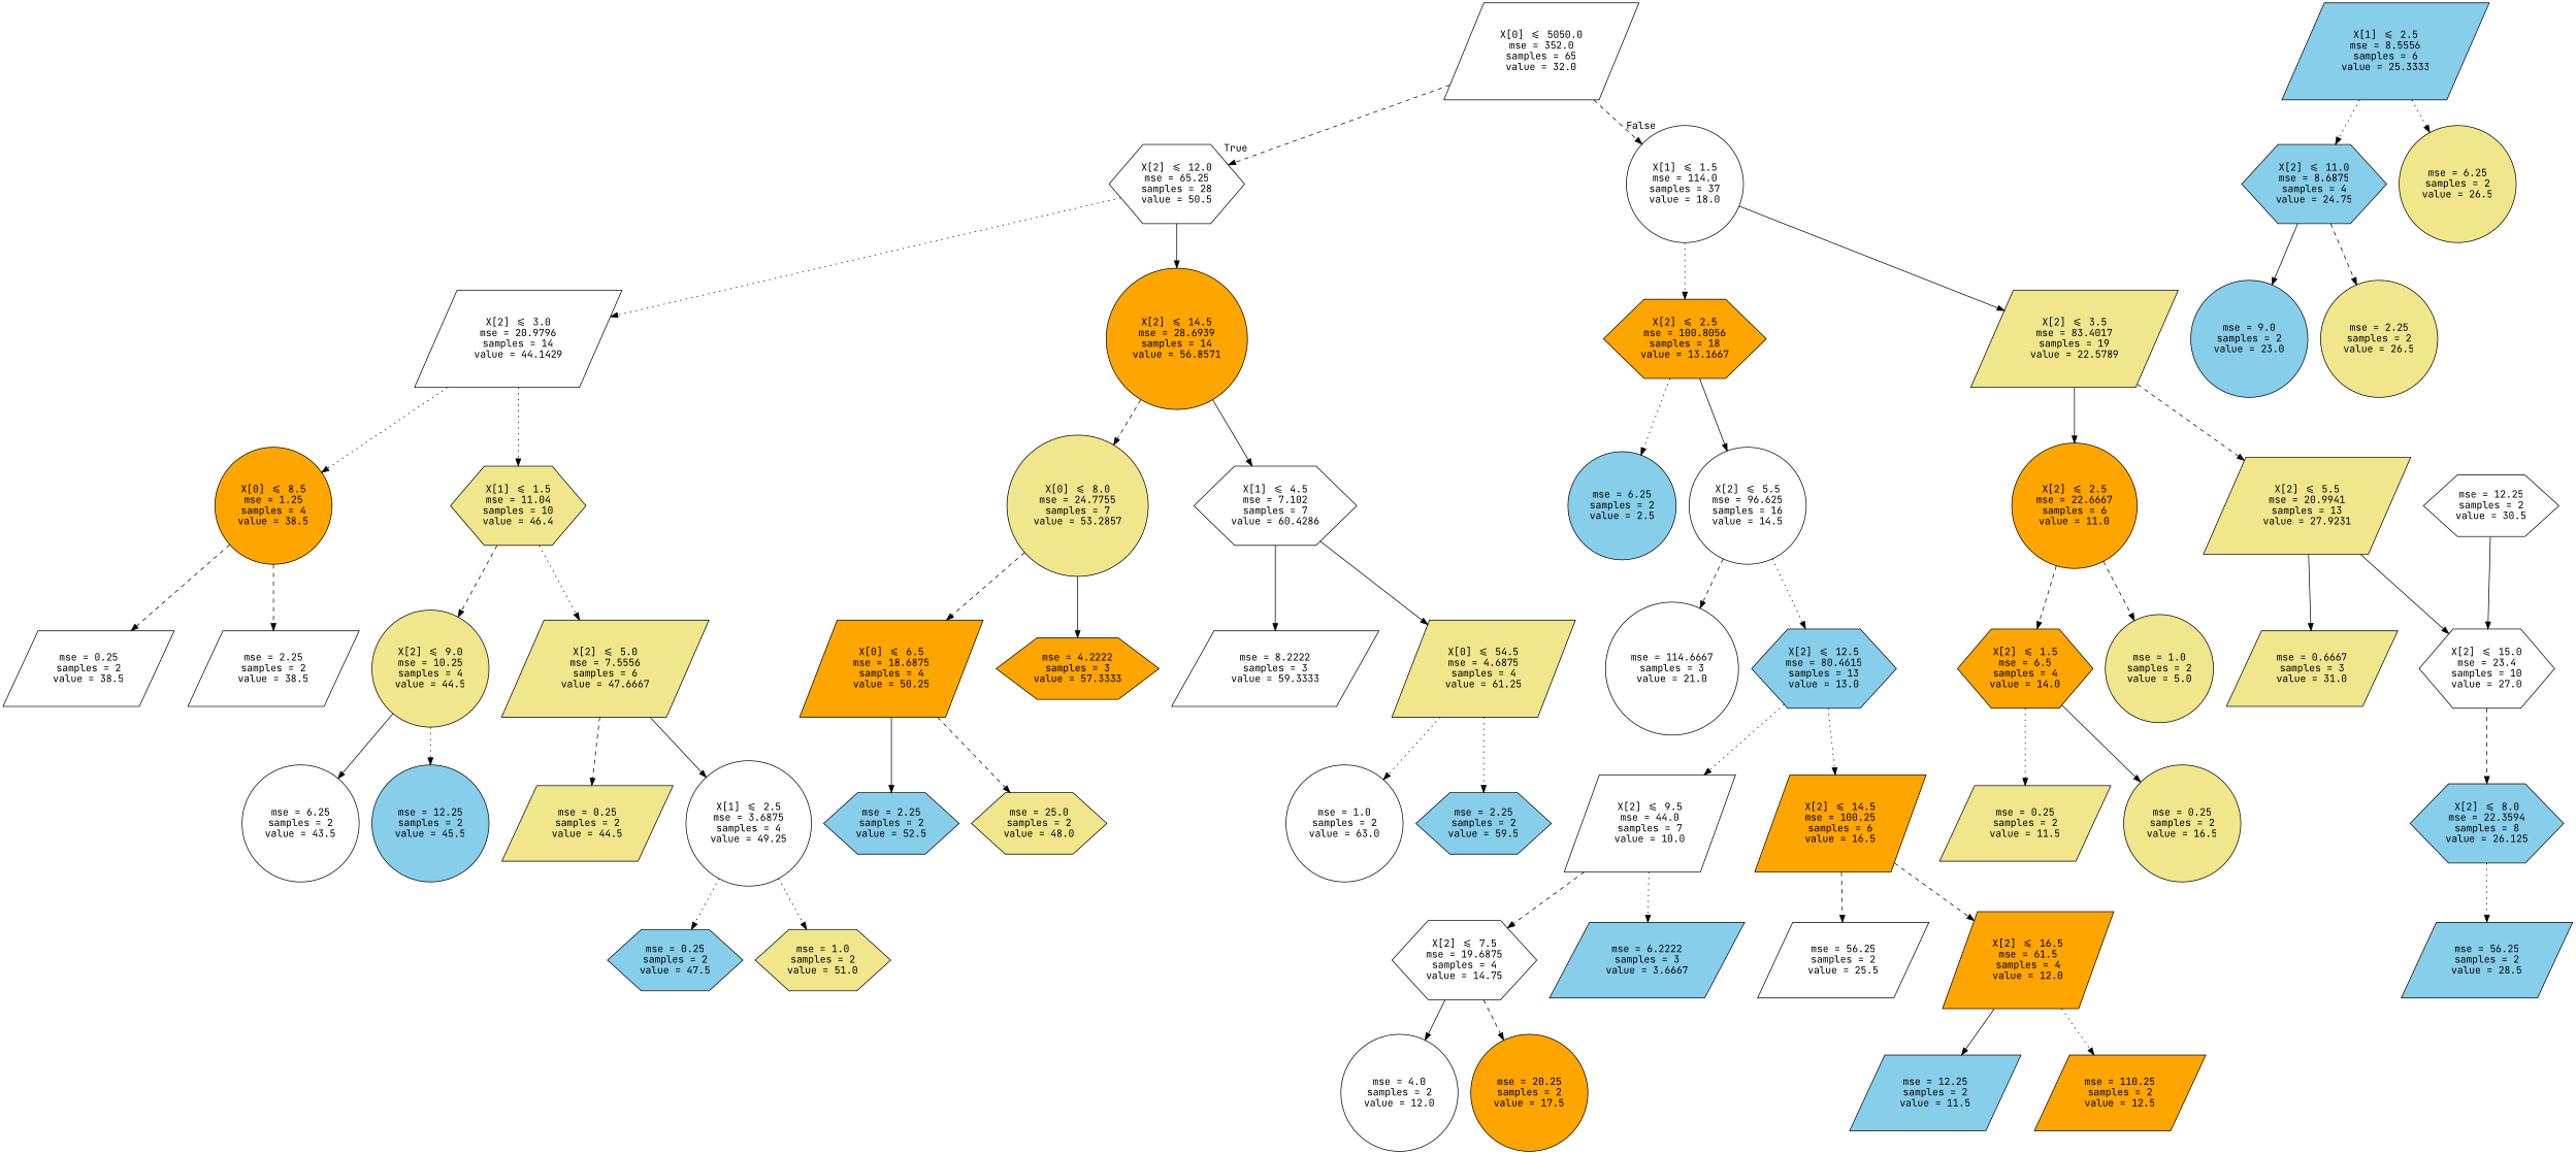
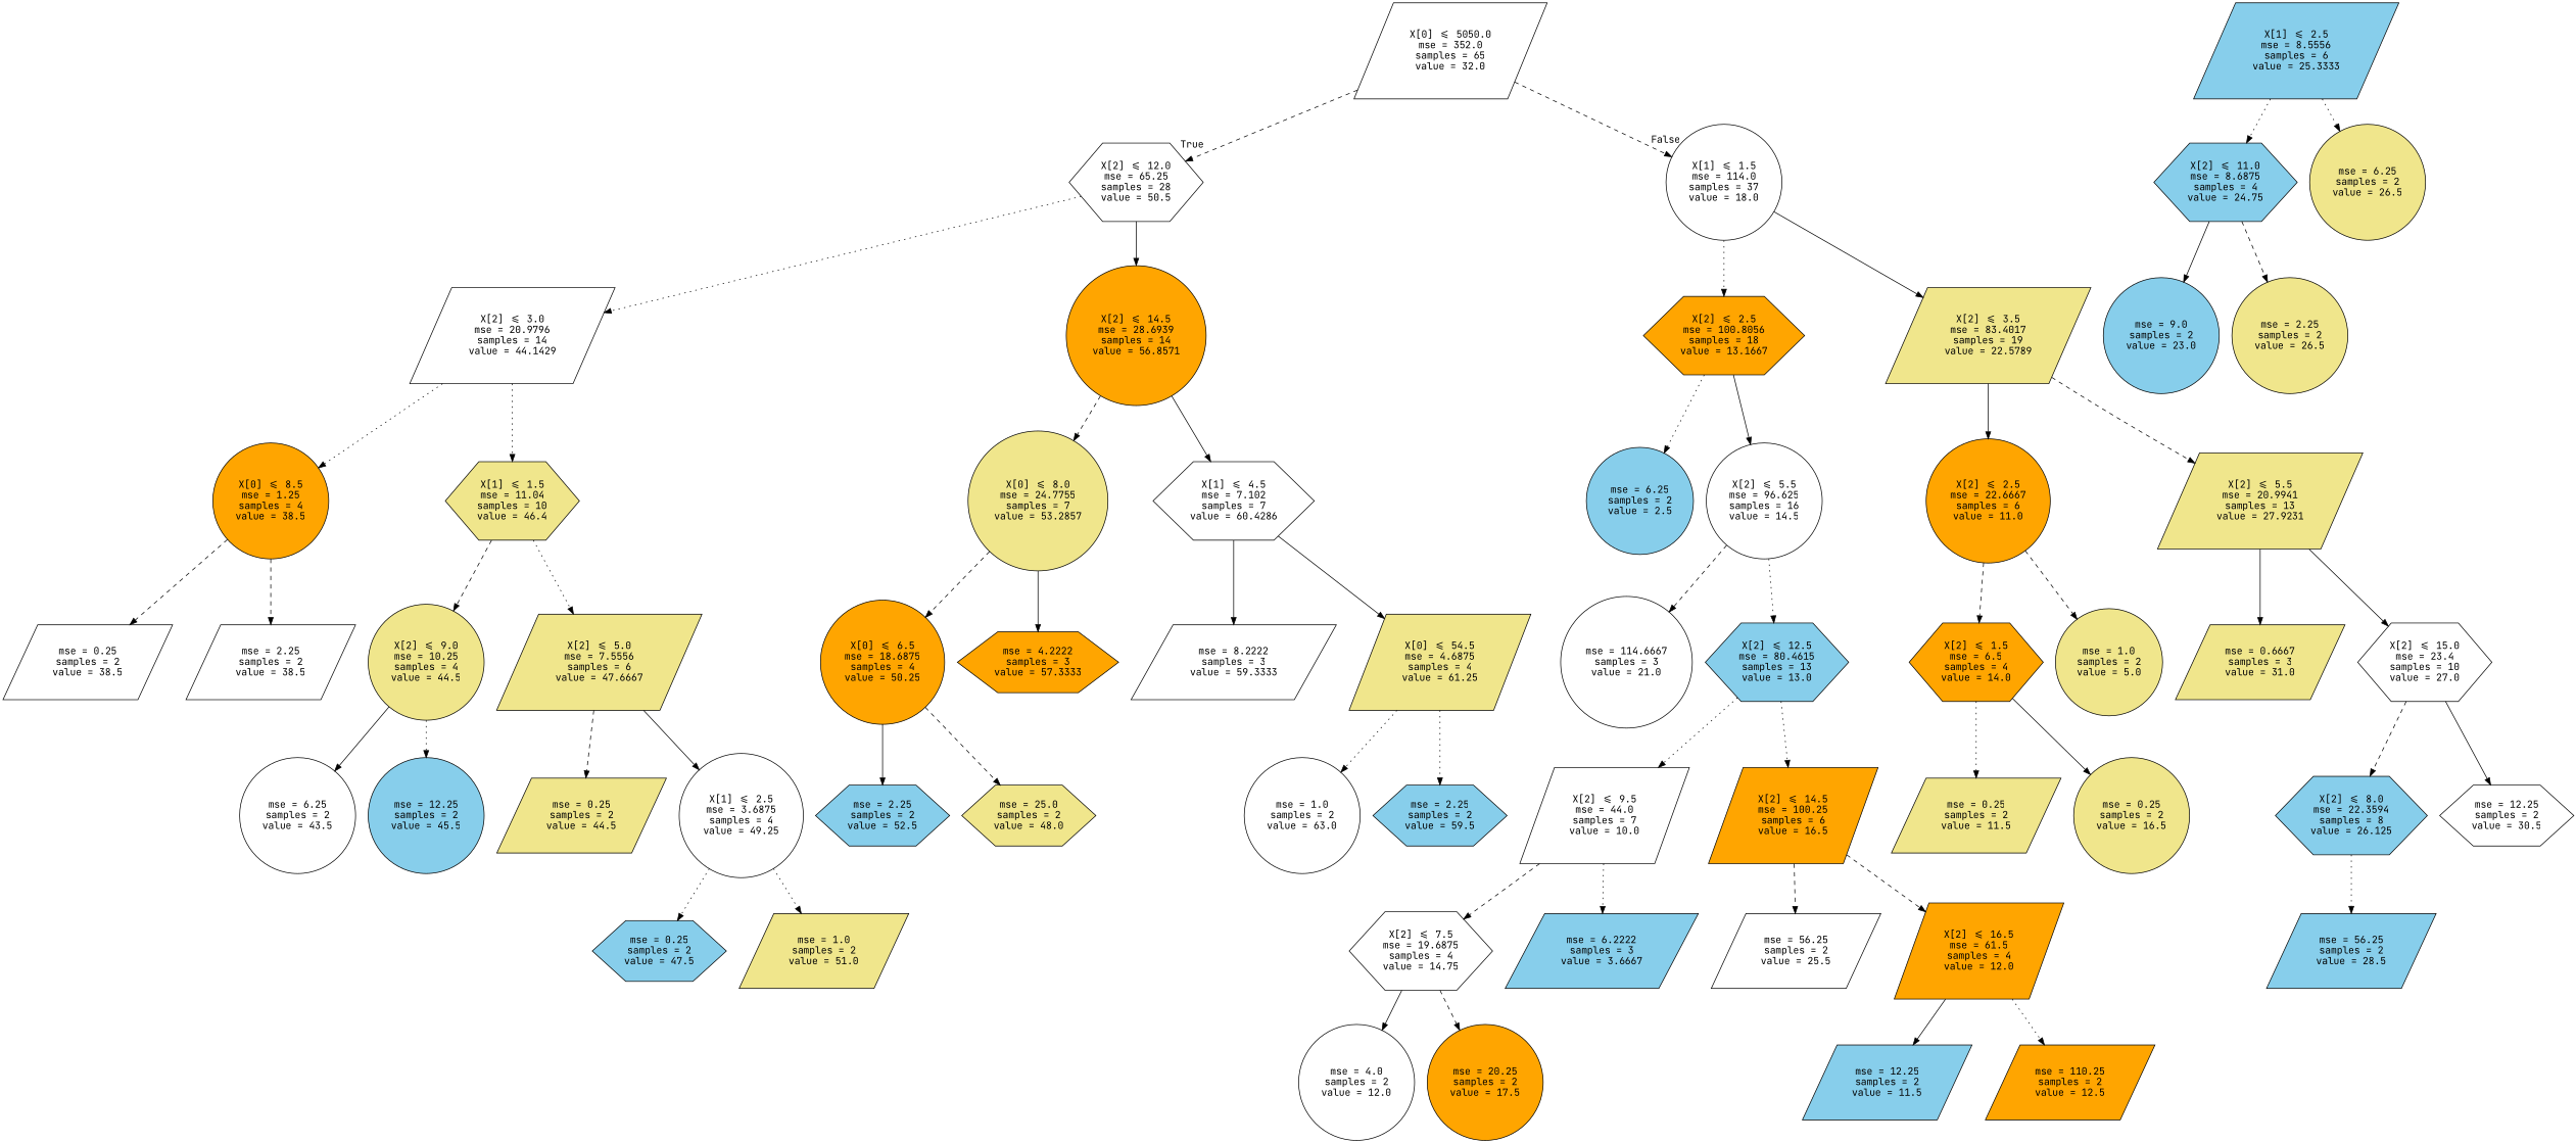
  digraph {
    fontname="JetBrains Mono"
    node [fillcolor=white fontname="JetBrains Mono" shape=parallelogram style=filled]
    edge [fontname="JetBrains Mono" style=dotted]
    n1 [label="X[0] <= 5050.0\nmse = 352.0\nsamples = 65\nvalue = 32.0"]
    n2 [label="X[2] <= 12.0\nmse = 65.25\nsamples = 28\nvalue = 50.5" shape=hexagon]
    n3 [label="X[1] <= 1.5\nmse = 114.0\nsamples = 37\nvalue = 18.0" shape=circle]
    n4 [label="X[2] <= 3.0\nmse = 20.9796\nsamples = 14\nvalue = 44.1429"]
    n5 [fillcolor=orange label="X[2] <= 14.5\nmse = 28.6939\nsamples = 14\nvalue = 56.8571" shape=circle]
    n6 [fillcolor=orange label="X[2] <= 2.5\nmse = 100.8056\nsamples = 18\nvalue = 13.1667" shape=hexagon]
    n7 [fillcolor=khaki label="X[2] <= 3.5\nmse = 83.4017\nsamples = 19\nvalue = 22.5789"]
    n8 [fillcolor=orange label="X[0] <= 8.5\nmse = 1.25\nsamples = 4\nvalue = 38.5" shape=circle]
    n9 [fillcolor=khaki label="X[1] <= 1.5\nmse = 11.04\nsamples = 10\nvalue = 46.4" shape=hexagon]
    n10 [fillcolor=khaki label="X[0] <= 8.0\nmse = 24.7755\nsamples = 7\nvalue = 53.2857" shape=circle]
    n11 [label="X[1] <= 4.5\nmse = 7.102\nsamples = 7\nvalue = 60.4286" shape=hexagon]
    n12 [label="mse = 0.25\nsamples = 2\nvalue = 38.5"]
    n13 [label="mse = 2.25\nsamples = 2\nvalue = 38.5"]
    n14 [fillcolor=khaki label="X[2] <= 9.0\nmse = 10.25\nsamples = 4\nvalue = 44.5" shape=circle]
    n15 [fillcolor=khaki label="X[2] <= 5.0\nmse = 7.5556\nsamples = 6\nvalue = 47.6667"]
    n16 [label="mse = 6.25\nsamples = 2\nvalue = 43.5" shape=circle]
    n17 [fillcolor=skyblue label="mse = 12.25\nsamples = 2\nvalue = 45.5" shape=circle]
    n18 [fillcolor=khaki label="mse = 0.25\nsamples = 2\nvalue = 44.5"]
    n19 [label="X[1] <= 2.5\nmse = 3.6875\nsamples = 4\nvalue = 49.25" shape=circle]
    n20 [fillcolor=skyblue label="mse = 0.25\nsamples = 2\nvalue = 47.5" shape=hexagon]
-   n21 [fillcolor=khaki label="mse = 1.0\nsamples = 2\nvalue = 51.0" shape=hexagon]
-   n22 [fillcolor=orange label="X[0] <= 6.5\nmse = 18.6875\nsamples = 4\nvalue = 50.25"]
+   n21 [fillcolor=khaki label="mse = 1.0\nsamples = 2\nvalue = 51.0"]
+   n22 [fillcolor=orange label="X[0] <= 6.5\nmse = 18.6875\nsamples = 4\nvalue = 50.25" shape=circle]
    n23 [fillcolor=orange label="mse = 4.2222\nsamples = 3\nvalue = 57.3333" shape=hexagon]
    n24 [label="mse = 8.2222\nsamples = 3\nvalue = 59.3333"]
    n25 [fillcolor=khaki label="X[0] <= 54.5\nmse = 4.6875\nsamples = 4\nvalue = 61.25"]
    n26 [fillcolor=skyblue label="mse = 2.25\nsamples = 2\nvalue = 52.5" shape=hexagon]
    n27 [fillcolor=khaki label="mse = 25.0\nsamples = 2\nvalue = 48.0" shape=hexagon]
    n28 [label="mse = 1.0\nsamples = 2\nvalue = 63.0" shape=circle]
    n29 [fillcolor=skyblue label="mse = 2.25\nsamples = 2\nvalue = 59.5" shape=hexagon]
    n30 [fillcolor=skyblue label="mse = 6.25\nsamples = 2\nvalue = 2.5" shape=circle]
    n31 [label="X[2] <= 5.5\nmse = 96.625\nsamples = 16\nvalue = 14.5" shape=circle]
    n32 [fillcolor=orange label="X[2] <= 2.5\nmse = 22.6667\nsamples = 6\nvalue = 11.0" shape=circle]
    n33 [fillcolor=khaki label="X[2] <= 5.5\nmse = 20.9941\nsamples = 13\nvalue = 27.9231"]
    n34 [label="mse = 114.6667\nsamples = 3\nvalue = 21.0" shape=circle]
    n35 [fillcolor=skyblue label="X[2] <= 12.5\nmse = 80.4615\nsamples = 13\nvalue = 13.0" shape=hexagon]
    n36 [label="X[2] <= 9.5\nmse = 44.0\nsamples = 7\nvalue = 10.0"]
    n37 [fillcolor=orange label="X[2] <= 14.5\nmse = 100.25\nsamples = 6\nvalue = 16.5"]
    n38 [label="X[2] <= 7.5\nmse = 19.6875\nsamples = 4\nvalue = 14.75" shape=hexagon]
    n39 [fillcolor=skyblue label="mse = 6.2222\nsamples = 3\nvalue = 3.6667"]
    n40 [label="mse = 56.25\nsamples = 2\nvalue = 25.5"]
    n41 [fillcolor=orange label="X[2] <= 16.5\nmse = 61.5\nsamples = 4\nvalue = 12.0"]
    n42 [label="mse = 4.0\nsamples = 2\nvalue = 12.0" shape=circle]
    n43 [fillcolor=orange label="mse = 20.25\nsamples = 2\nvalue = 17.5" shape=circle]
    n44 [fillcolor=skyblue label="mse = 12.25\nsamples = 2\nvalue = 11.5"]
    n45 [fillcolor=orange label="mse = 110.25\nsamples = 2\nvalue = 12.5"]
    n46 [fillcolor=orange label="X[2] <= 1.5\nmse = 6.5\nsamples = 4\nvalue = 14.0" shape=hexagon]
    n47 [fillcolor=khaki label="mse = 1.0\nsamples = 2\nvalue = 5.0" shape=circle]
    n48 [fillcolor=khaki label="mse = 0.6667\nsamples = 3\nvalue = 31.0"]
    n49 [label="X[2] <= 15.0\nmse = 23.4\nsamples = 10\nvalue = 27.0" shape=hexagon]
    n50 [fillcolor=khaki label="mse = 0.25\nsamples = 2\nvalue = 11.5"]
    n51 [fillcolor=khaki label="mse = 0.25\nsamples = 2\nvalue = 16.5" shape=circle]
    n52 [fillcolor=skyblue label="X[2] <= 8.0\nmse = 22.3594\nsamples = 8\nvalue = 26.125" shape=hexagon]
    n53 [label="mse = 12.25\nsamples = 2\nvalue = 30.5" shape=hexagon]
    n54 [fillcolor=skyblue label="mse = 56.25\nsamples = 2\nvalue = 28.5"]
    n55 [fillcolor=skyblue label="X[1] <= 2.5\nmse = 8.5556\nsamples = 6\nvalue = 25.3333"]
    n56 [fillcolor=skyblue label="X[2] <= 11.0\nmse = 8.6875\nsamples = 4\nvalue = 24.75" shape=hexagon]
    n57 [fillcolor=khaki label="mse = 6.25\nsamples = 2\nvalue = 26.5" shape=circle]
    n58 [fillcolor=skyblue label="mse = 9.0\nsamples = 2\nvalue = 23.0" shape=circle]
    n59 [fillcolor=khaki label="mse = 2.25\nsamples = 2\nvalue = 26.5" shape=circle]
    n1 -> n2 [headlabel=True labelangle=45 labeldistance=2.5 style=dashed]
    n1 -> n3 [headlabel=False labelangle=-45 labeldistance=2.5 style=dashed]
    n2 -> n4
    n2 -> n5 [style=solid]
    n3 -> n6
    n3 -> n7 [style=solid]
    n4 -> n8
    n4 -> n9
    n5 -> n10 [style=dashed]
    n5 -> n11 [style=solid]
    n6 -> n30
    n6 -> n31 [style=solid]
    n7 -> n32 [style=solid]
    n7 -> n33 [style=dashed]
    n8 -> n12 [style=dashed]
    n8 -> n13 [style=dashed]
    n9 -> n14 [style=dashed]
    n9 -> n15
    n10 -> n22 [style=dashed]
    n10 -> n23 [style=solid]
    n11 -> n24 [style=solid]
    n11 -> n25 [style=solid]
    n14 -> n16 [style=solid]
    n14 -> n17
    n15 -> n18 [style=dashed]
    n15 -> n19 [style=solid]
    n19 -> n20
    n19 -> n21
    n22 -> n26 [style=solid]
    n22 -> n27 [style=dashed]
    n25 -> n28
    n25 -> n29
    n31 -> n34 [style=dashed]
    n31 -> n35
    n32 -> n46 [style=dashed]
    n32 -> n47 [style=dashed]
    n33 -> n48 [style=solid]
    n33 -> n49 [style=solid]
    n35 -> n36
    n35 -> n37
    n36 -> n38 [style=dashed]
    n36 -> n39
    n37 -> n40 [style=dashed]
    n37 -> n41 [style=dashed]
    n38 -> n42 [style=solid]
    n38 -> n43 [style=dashed]
    n41 -> n44 [style=solid]
    n41 -> n45
    n46 -> n50
    n46 -> n51 [style=solid]
    n49 -> n52 [style=dashed]
-   n53 -> n49 [style=solid]
+   n49 -> n53 [style=solid]
    n52 -> n54
    n55 -> n56
    n55 -> n57
    n56 -> n58 [style=solid]
    n56 -> n59 [style=dashed]
  }
